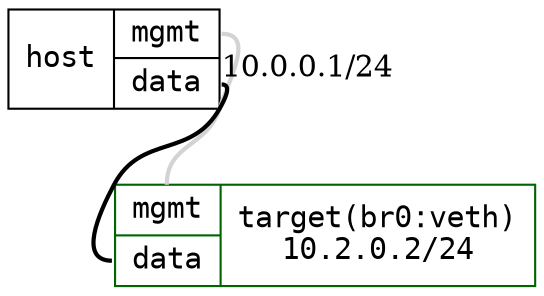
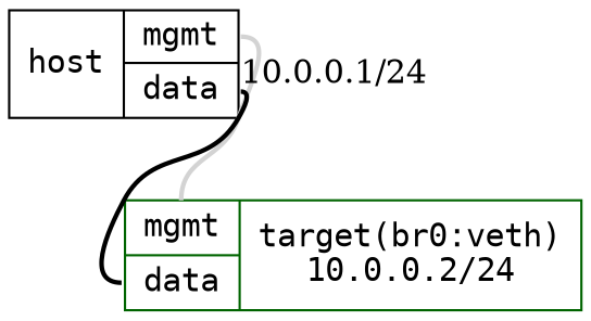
  graph {
    node [fontname="DejaVu Sans Mono, Book" shape=record]
    edge [fontname="DejaVu Serif, Book" penwidth=2]
    n1 [label="host | { <mgmt> mgmt | <data> data }" requires=controller color=black]
-   n2 [label="{ <mgmt> mgmt | <data> data } | target(br0:veth)\n10.2.0.2/24" requires=infix color=darkgreen]
+   n2 [label="{ <mgmt> mgmt | <data> data } | target(br0:veth)\n10.0.0.2/24" requires=infix color=darkgreen]
    n1 -- n2 [color=lightgray headport=mgmt requires=mgmt tailport=mgmt]
    n1 -- n2 [color=black fontcolor=black headport=data taillabel="10.0.0.1/24" tailport=data]
  }
